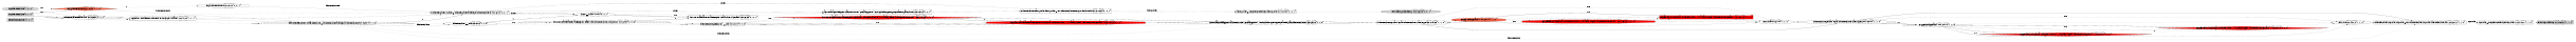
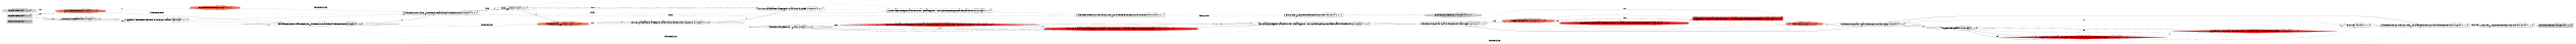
  digraph {
    rankdir=LR
    node [fillcolor=white shape=folder style=filled]
    edge [style=dashed]
    n1 [fillcolor=lightgray label="return destroyWorker.destroy()@@@13@@@['0', '0', '1']" shape=octagon]
    n2 [label="KubernetesClusterDestroyWorker destroyWorker = new KubernetesClusterDestroyWorker(cluster,this)@@@11@@@['0', '0', '1']"]
    n3 [label="destroyWorker = ComponentContext.inject(destroyWorker)@@@12@@@['0', '0', '1']"]
    n4 [fillcolor=red label="LOGGER.debug(String.format(\"Kubernetes cluster : %s is already stopped\",kubernetesCluster.getName()))@@@16@@@['0', '1', '0']"]
-   n5 [label="return true@@@18@@@['1', '1', '0']" shape=octagon]
+   n5 [fillcolor=tomato label="return true@@@18@@@['1', '1', '0']" shape=octagon]
    n6 [label="kubernetesCluster.getState().equals(KubernetesCluster.State.Stopping)@@@20@@@['1', '1', '0']" shape=octagon]
    n7 [fillcolor=red label="throw new InvalidParameterValueException(String.format(\"Kubernetes cluster ID: %s is already deleted\",kubernetesCluster.getUuid()))@@@11@@@['1', '0', '0']" shape=diamond]
    n8 [fillcolor=red label="throw new InvalidParameterValueException(String.format(\"Kubernetes cluster : %s is already deleted\",kubernetesCluster.getName()))@@@11@@@['0', '1', '0']" shape=octagon]
    n9 [label="accountManager.checkAccess(CallContext.current().getCallingAccount(),SecurityChecker.AccessType.OperateEntry,false,kubernetesCluster)@@@13@@@['1', '1', '0']" shape=diamond]
    n10 [label="kubernetesCluster.getState().equals(KubernetesCluster.State.Stopped)@@@14@@@['1', '1', '0']"]
    n11 [label="final KubernetesClusterVO kubernetesCluster = kubernetesClusterDao.findById(kubernetesClusterId)@@@6@@@['1', '1', '0']" shape=diamond]
-   n12 [label="kubernetesCluster == null@@@7@@@['1', '1', '0']" shape=octagon]
+   n12 [fillcolor=tomato label="kubernetesCluster == null@@@7@@@['1', '1', '0']" shape=octagon]
    n13 [label="KubernetesClusterStopWorker stopWorker = new KubernetesClusterStopWorker(kubernetesCluster,this)@@@26@@@['1', '1', '0']"]
    n14 [label="KubernetesClusterVO cluster = kubernetesClusterDao.findById(kubernetesClusterId)@@@6@@@['0', '0', '1']"]
    n15 [label="kubernetesCluster.getRemoved() != null@@@10@@@['1', '1', '0']" shape=diamond]
    n16 [label="cluster == null@@@7@@@['0', '0', '1']" shape=octagon]
    n17 [label="throw new InvalidParameterValueException(\"Failed to find Kubernetes cluster with given ID\")@@@8@@@['1', '1', '0']" shape=diamond]
    n18 [label="stopWorker = ComponentContext.inject(stopWorker)@@@27@@@['1', '1', '0']"]
    n19 [label="accountManager.checkAccess(CallContext.current().getCallingAccount(),SecurityChecker.AccessType.OperateEntry,false,cluster)@@@10@@@['0', '0', '1']"]
    n20 [fillcolor=lightgray label="return stopWorker.stop()@@@28@@@['1', '1', '0']"]
    n21 [label="throw new InvalidParameterValueException(\"Invalid cluster id specified\")@@@8@@@['0', '0', '1']"]
    n22 [fillcolor=tomato label="LOGGER.isDebugEnabled()@@@15@@@['1', '1', '0']" shape=octagon]
    n23 [fillcolor=red label="LOGGER.debug(String.format(\"Kubernetes cluster ID: %s is already stopped\",kubernetesCluster.getUuid()))@@@16@@@['1', '0', '0']" shape=octagon]
    n24 [label="LOGGER.isDebugEnabled()@@@21@@@['1', '1', '0']" shape=diamond]
    n25 [label="return true@@@24@@@['1', '1', '0']" shape=octagon]
    n26 [fillcolor=red label="LOGGER.debug(String.format(\"Kubernetes cluster : %s is getting stopped\",kubernetesCluster.getName()))@@@22@@@['0', '1', '0']" shape=diamond]
    n27 [fillcolor=red label="LOGGER.debug(String.format(\"Kubernetes cluster ID: %s is getting stopped\",kubernetesCluster.getUuid()))@@@22@@@['1', '0', '0']" shape=diamond]
    n28 [fillcolor=lightgray label="stopKubernetesCluster['0', '1', '0']"]
-   n29 [fillcolor=tomato label="long kubernetesClusterId@@@2@@@['1', '1', '0']" shape=diamond]
+   n29 [fillcolor=tomato label="long kubernetesClusterId@@@2@@@['1', '1', '0']" shape=octagon]
    n30 [label="!KubernetesServiceEnabled.value()@@@3@@@['1', '1', '1']" shape=diamond]
-   n31 [label="Long kubernetesClusterId@@@2@@@['0', '0', '1']" shape=octagon]
+   n31 [fillcolor=tomato label="Long kubernetesClusterId@@@2@@@['0', '0', '1']" shape=octagon]
    n32 [label="logAndThrow(Level.ERROR,\"Kubernetes Service plugin is disabled\")@@@4@@@['1', '1', '1']"]
    n33 [fillcolor=lightgray label="deleteKubernetesCluster['0', '0', '1']"]
    n34 [fillcolor=lightgray label="stopKubernetesCluster['1', '0', '0']" shape=octagon]
    n2 -> n3 [label=destroyWorker style=dotted]
    n2 -> n3 [style=dotted]
    n3 -> n1
    n4 -> n5
    n5 -> n6
    n6 -> n13 [style=solid]
    n6 -> n24
    n6 -> n24 [label=true style=solid]
    n6 -> n25 [label=true]
    n7 -> n8 [label=0 style=solid]
    n7 -> n9 [style=solid]
    n8 -> n9 [style=solid]
    n9 -> n10
    n10 -> n5 [label=true]
    n10 -> n6 [style=solid]
    n10 -> n22
    n10 -> n22 [label=true style=solid]
    n11 -> n9 [label=kubernetesCluster style=dotted]
    n11 -> n12 [style=dotted]
    n11 -> n12 [label=kubernetesCluster]
    n11 -> n13 [label=kubernetesCluster style=dotted]
    n11 -> n14 [label=0 style=solid]
    n12 -> n15 [style=dotted]
-   n12 -> n16 [label=0 style=solid]
+   n16 -> n12 [label=0 style=solid]
    n12 -> n17 [style=dotted]
    n12 -> n17 [label=true style=dotted]
    n13 -> n18 [label=stopWorker style=dotted]
    n13 -> n18
    n14 -> n2 [label=cluster]
    n14 -> n16 [label=cluster]
    n14 -> n16 [style=solid]
    n14 -> n19 [label=cluster]
    n15 -> n7
    n15 -> n7 [label=true]
    n15 -> n8 [label=true style=solid]
    n15 -> n8 [style=solid]
    n15 -> n9 [style=dotted]
    n16 -> n19 [style=dotted]
    n16 -> n21 [label=true]
    n16 -> n21 [style=solid]
    n17 -> n15 [style=dotted]
    n17 -> n21 [label=0 style=solid]
    n18 -> n20 [style=dotted]
    n19 -> n2
    n21 -> n19 [style=dotted]
    n22 -> n4 [label=true style=solid]
    n22 -> n4
    n22 -> n5
    n22 -> n23 [style=dotted]
    n22 -> n23 [label=true]
    n23 -> n4 [label=0]
    n23 -> n5
    n24 -> n25 [style=dotted]
    n24 -> n26 [label=true]
    n24 -> n26 [style=solid]
    n24 -> n27 [label=true style=solid]
    n24 -> n27 [style=solid]
    n25 -> n13 [style=solid]
    n26 -> n25 [style=dotted]
    n27 -> n25
    n27 -> n26 [label=0 style=dotted]
    n28 -> n29 [label=true style=solid]
    n28 -> n30 [style=solid]
    n29 -> n11 [label=kubernetesClusterId]
    n29 -> n31 [label=0 style=dotted]
    n30 -> n11 [style=dotted]
    n30 -> n14 [style=dotted]
    n30 -> n32 [style=solid]
    n30 -> n32 [label=true style=dotted]
    n31 -> n14 [label=kubernetesClusterId]
    n32 -> n11
    n32 -> n14
    n33 -> n30 [style=dotted]
    n34 -> n29 [label=true style=dotted]
    n34 -> n30
  }
